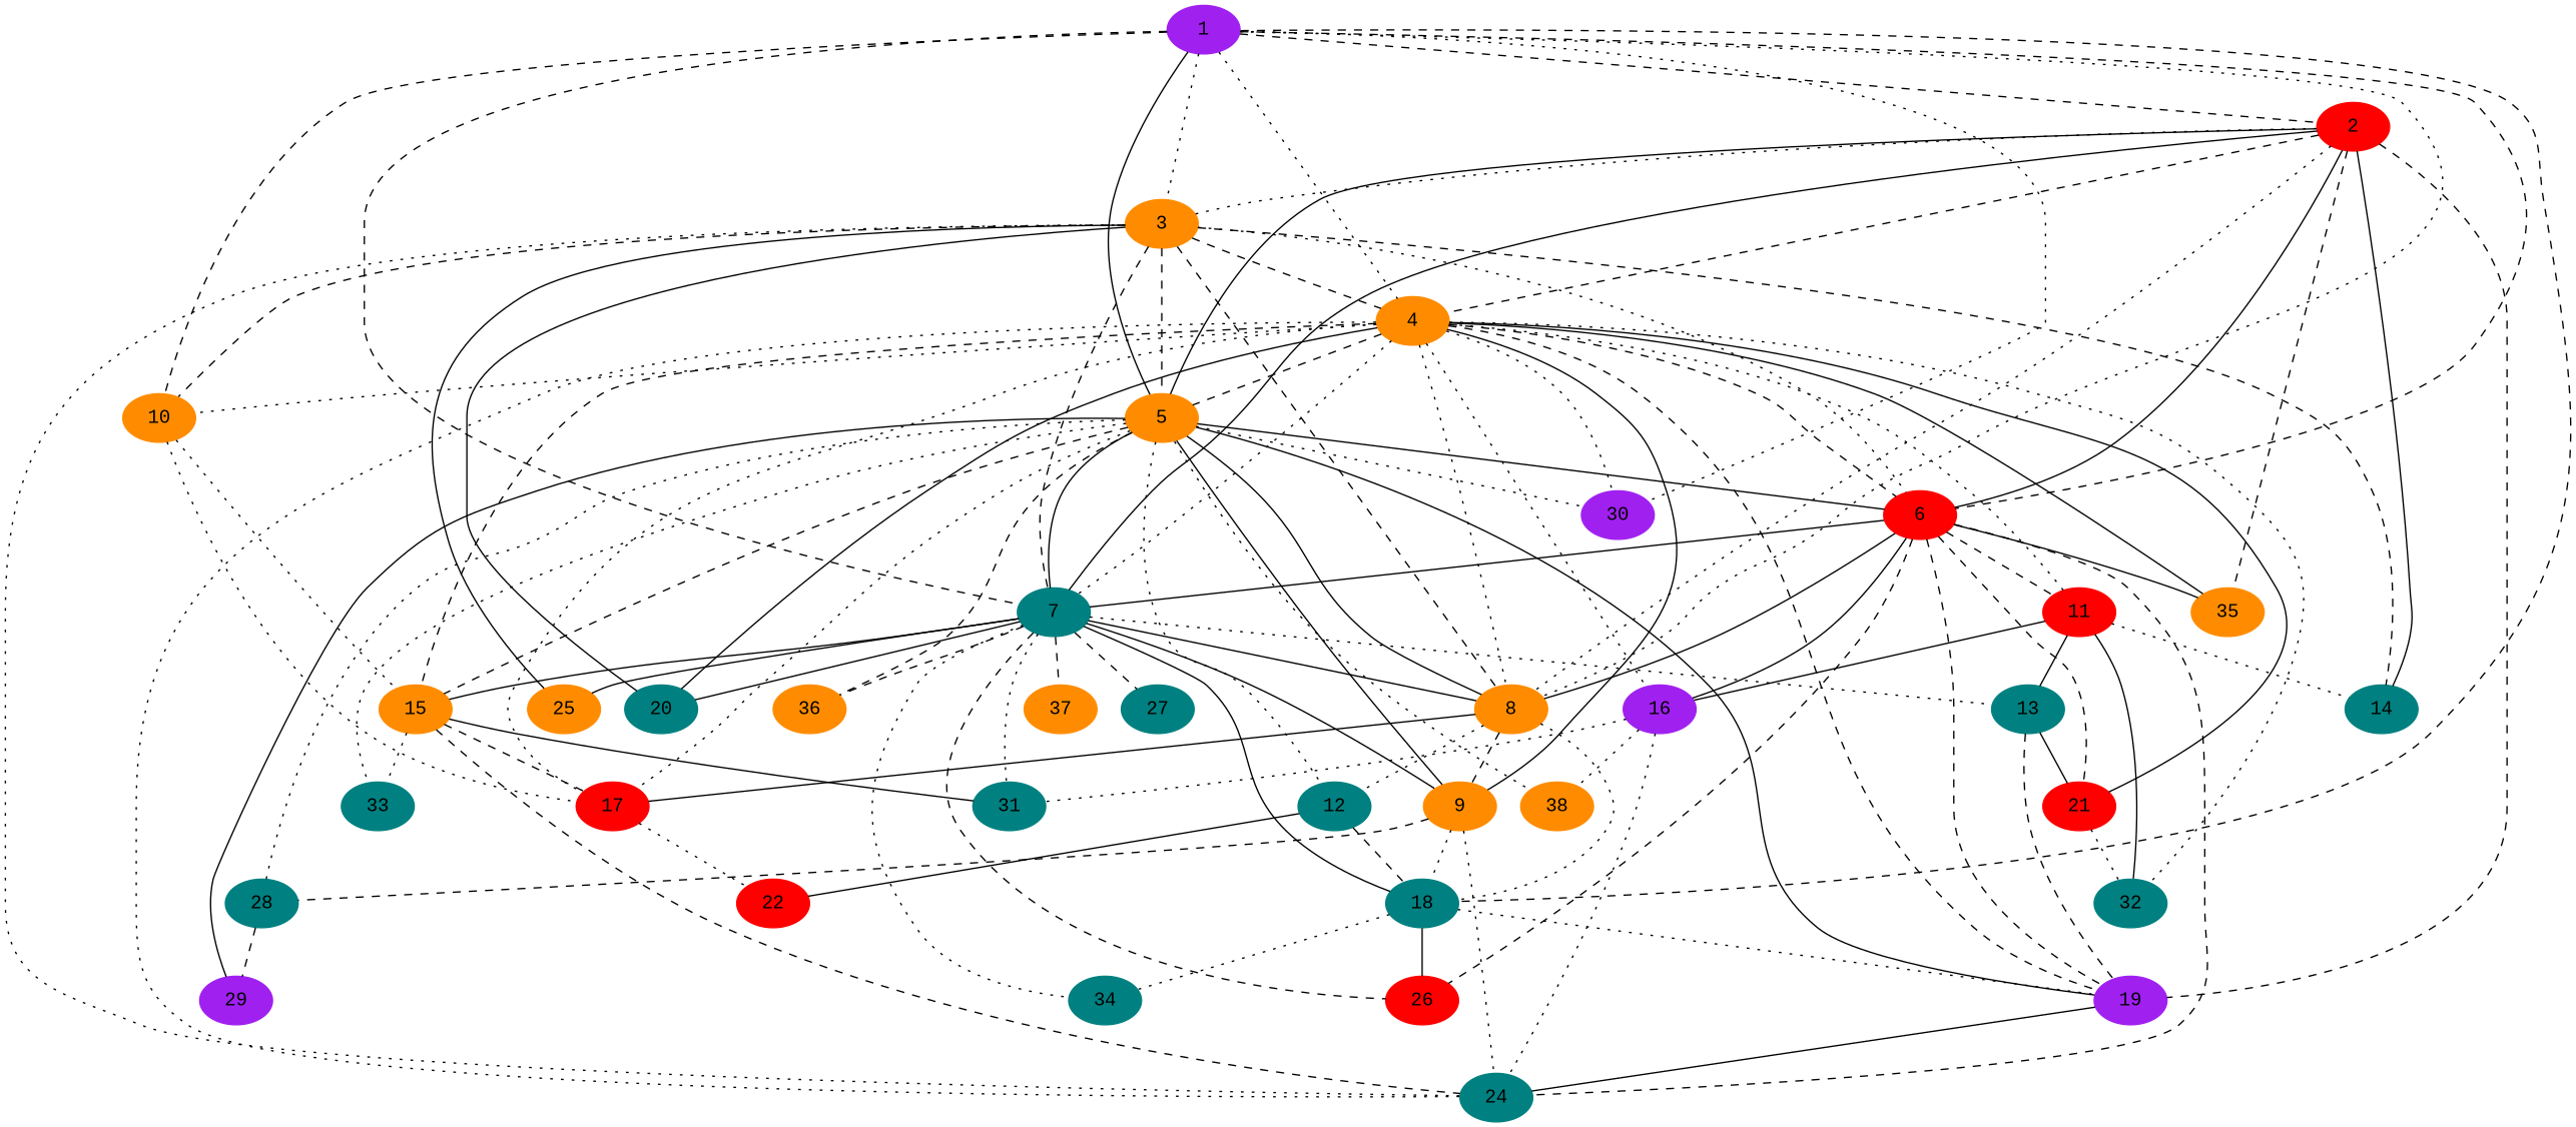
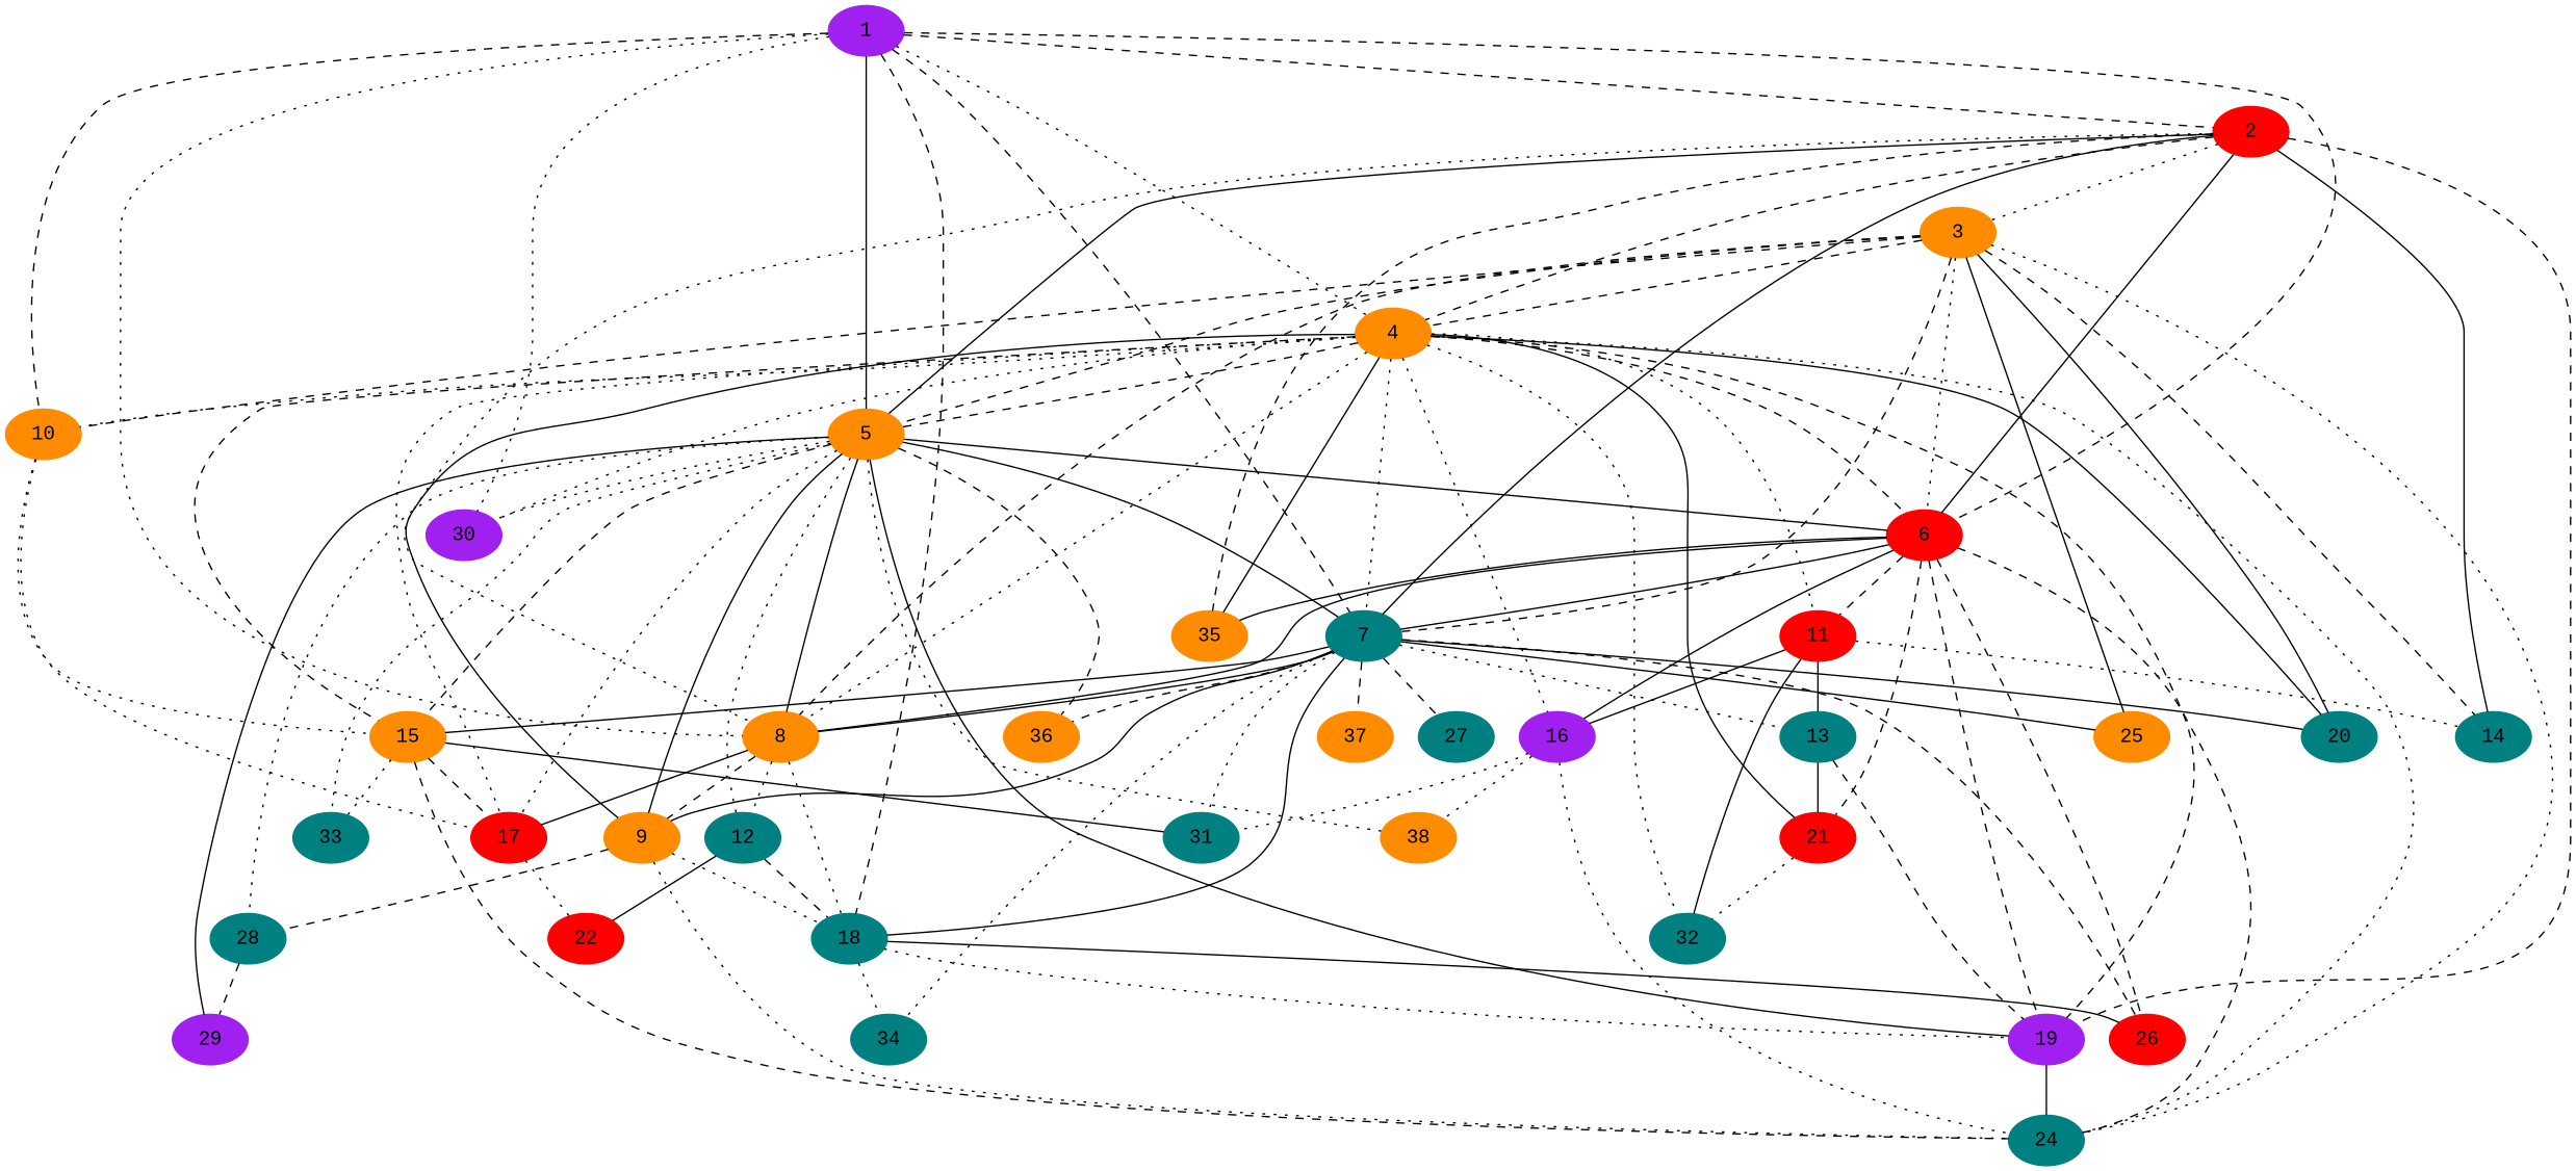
  graph {
    fontname="Liberation Mono"
    node [color=teal fontname="Liberation Mono" style=filled]
    edge [fontname="Liberation Mono" style=dotted weight=1.0]
    1 [color=purple]
    2 [color=red]
    3 [color=darkorange]
    4 [color=darkorange]
    5 [color=darkorange]
    6 [color=red]
    7
    8 [color=darkorange]
    10 [color=darkorange]
    18
    30 [color=purple]
    14
    19 [color=purple]
    35 [color=darkorange]
    20
    24
    25 [color=darkorange]
    9 [color=darkorange]
    11 [color=red]
    15 [color=darkorange]
    16 [color=purple]
    17 [color=red]
    21 [color=red]
    32
    12
    28
    29 [color=purple]
    33
    36 [color=darkorange]
    38 [color=darkorange]
    26 [color=red]
    13
    27
    31
    34
    37 [color=darkorange]
    22 [color=red]
    1 -- 2 [style=dashed]
-   1 -- 3
    1 -- 4 [weight=4.0]
    1 -- 5 [style=solid weight=2.0]
    1 -- 6 [style=dashed]
    1 -- 7 [style=dashed]
    1 -- 8
    1 -- 10 [style=dashed weight=5.0]
    1 -- 18 [style=dashed]
    1 -- 30
    2 -- 3 [weight=2.0]
    2 -- 4 [style=dashed weight=2.0]
    2 -- 5 [style=solid weight=2.0]
    2 -- 6 [style=solid weight=2.0]
    2 -- 7 [style=solid]
    2 -- 8
    2 -- 14 [style=solid]
    2 -- 19 [style=dashed weight=10.0]
    2 -- 35 [style=dashed]
    3 -- 4 [style=dashed weight=2.0]
    3 -- 5 [style=dashed weight=3.0]
    3 -- 6
    3 -- 7 [style=dashed]
    3 -- 8 [style=dashed]
    3 -- 10 [style=dashed]
    3 -- 14 [style=dashed]
    3 -- 20 [style=solid]
    3 -- 24
    3 -- 25 [style=solid weight=2.0]
    4 -- 5 [style=dashed weight=4.0]
    4 -- 6 [style=dashed weight=2.0]
    4 -- 7 [weight=2.0]
    4 -- 8 [weight=2.0]
    4 -- 10
    4 -- 30 [weight=2.0]
    4 -- 19 [style=dashed]
    4 -- 35 [style=solid]
    4 -- 20 [style=solid]
    4 -- 24
    4 -- 9 [style=solid]
    4 -- 11 [weight=2.0]
    4 -- 15 [style=dashed weight=4.0]
    4 -- 16 [weight=2.0]
    4 -- 17
    4 -- 21 [style=solid]
    4 -- 32 [weight=2.0]
    5 -- 6 [style=solid weight=2.0]
    5 -- 7 [style=solid weight=3.0]
    5 -- 8 [style=solid weight=3.0]
    5 -- 30
    5 -- 19 [style=solid weight=3.0]
    5 -- 9 [style=solid]
    5 -- 15 [style=dashed weight=2.0]
    5 -- 17
    5 -- 12
    5 -- 28
    5 -- 29 [style=solid]
    5 -- 33
    5 -- 36 [style=dashed]
    5 -- 38
    6 -- 7 [style=solid]
    6 -- 8 [style=solid]
    6 -- 19 [style=dashed]
    6 -- 35 [style=solid]
    6 -- 24 [style=dashed]
    6 -- 11 [style=dashed weight=2.0]
    6 -- 16 [style=solid]
    6 -- 21 [style=dashed]
    6 -- 26 [style=dashed weight=2.0]
    7 -- 8 [style=solid]
    7 -- 18 [style=solid weight=2.0]
    7 -- 20 [style=solid]
    7 -- 25 [style=solid]
    7 -- 9 [style=solid]
    7 -- 15 [style=solid]
    7 -- 36 [style=dashed]
    7 -- 26 [style=dashed]
    7 -- 13
    7 -- 27 [style=dashed]
    7 -- 31
    7 -- 34
    7 -- 37 [style=dashed]
    8 -- 18
    8 -- 9 [style=dashed weight=6.0]
    8 -- 17 [style=solid]
    8 -- 12
    10 -- 15
    10 -- 17
    18 -- 19
    18 -- 26 [style=solid]
    18 -- 34
    19 -- 24 [style=solid]
    9 -- 18
    9 -- 24
    9 -- 28 [style=dashed]
    11 -- 14
    11 -- 16 [style=solid]
    11 -- 32 [style=solid]
    11 -- 13 [style=solid weight=2.0]
    15 -- 24 [style=dashed]
    15 -- 17 [style=dashed]
    15 -- 33
    15 -- 31 [style=solid]
    16 -- 24
    16 -- 38
    16 -- 31
    17 -- 22
    21 -- 32
    12 -- 18 [style=dashed]
    12 -- 22 [style=solid]
    28 -- 29 [style=dashed]
    13 -- 19 [style=dashed]
    13 -- 21 [style=solid weight=2.0]
  }
